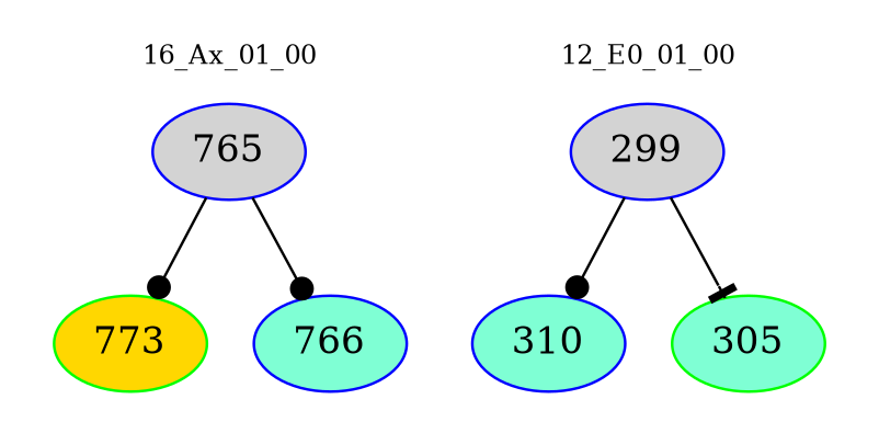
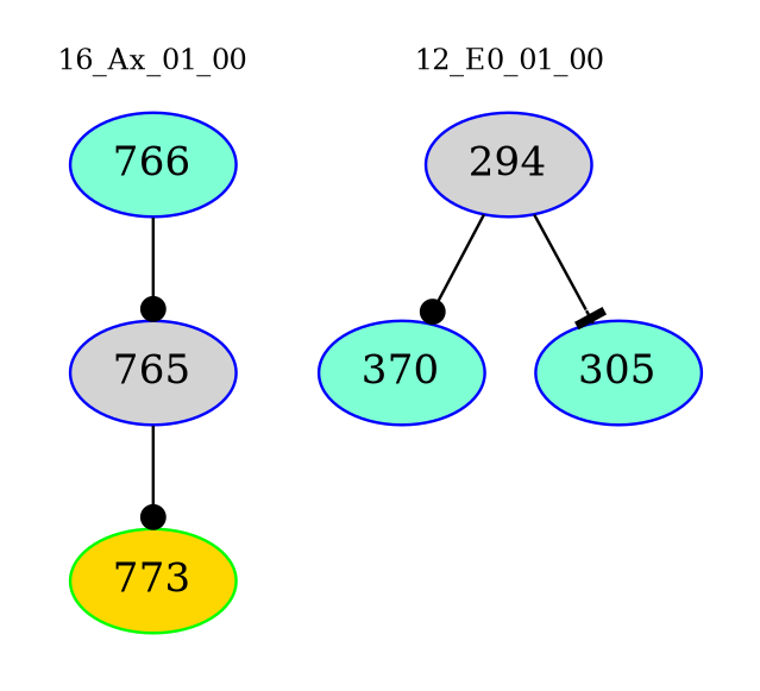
  digraph {
    node [color=blue fillcolor=aquamarine style=filled]
    edge [arrowhead=dot color=black]
    n1 [fillcolor=lightgrey label=765]
    n2 [color=green fillcolor=gold label=773]
    n3 [label=766]
-   n4 [fillcolor=lightgrey label=299]
-   n5 [label=310]
-   n6 [color=green label=305]
+   n4 [fillcolor=lightgrey label=294]
+   n5 [label=370]
+   n6 [label=305]
    subgraph cluster_1 {
      color=white
      fontsize=10
      label="16_Ax_01_00"
      n1
      n2
      n3
    }
    subgraph cluster_2 {
      color=white
      fontsize=10
      label="12_E0_01_00"
      n4
      n5
      n6
    }
    n1 -> n2
-   n1 -> n3
+   n3 -> n1
    n4 -> n5
    n4 -> n6 [arrowhead=tee]
  }
